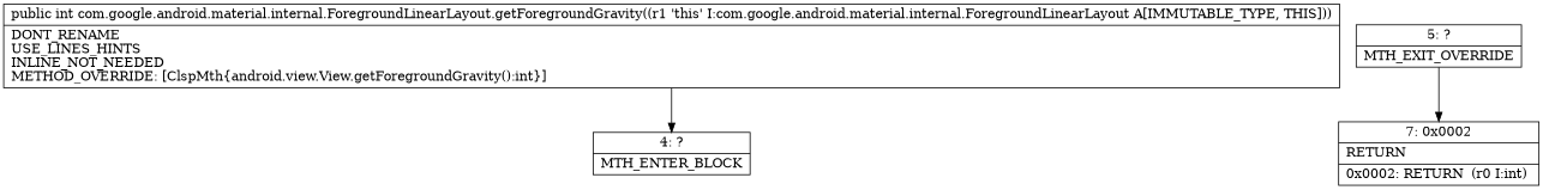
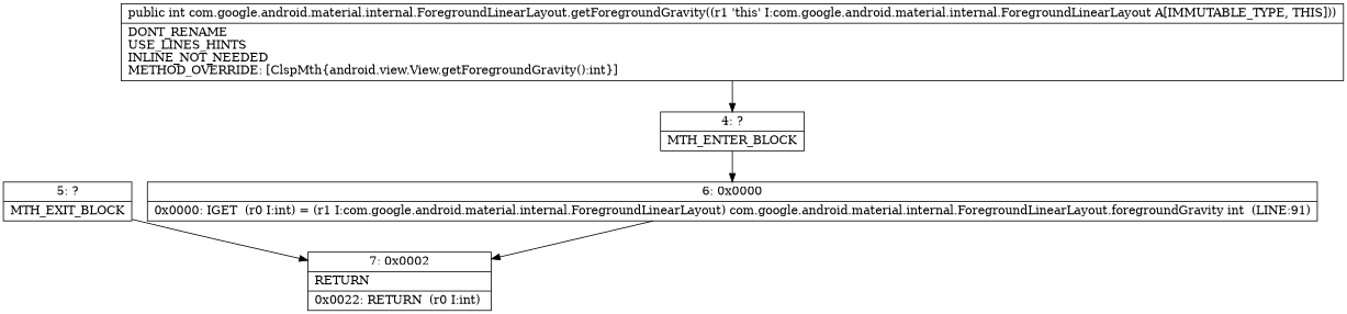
  digraph {
    node [shape=record]
    n1 [label="{4\:\ ?|MTH_ENTER_BLOCK\l}"]
-   n3 [label="{7\:\ 0x0002|RETURN\l|0x0002: RETURN  (r0 I:int) \l}"]
-   n4 [label="{5\:\ ?|MTH_EXIT_OVERRIDE\l}"]
+   n2 [label="{6\:\ 0x0000|0x0000: IGET  (r0 I:int) = (r1 I:com.google.android.material.internal.ForegroundLinearLayout) com.google.android.material.internal.ForegroundLinearLayout.foregroundGravity int  (LINE:91)\l}"]
+   n3 [label="{7\:\ 0x0002|RETURN\l|0x0022: RETURN  (r0 I:int) \l}"]
+   n4 [label="{5\:\ ?|MTH_EXIT_BLOCK\l}"]
    n5 [label="{public int com.google.android.material.internal.ForegroundLinearLayout.getForegroundGravity((r1 'this' I:com.google.android.material.internal.ForegroundLinearLayout A[IMMUTABLE_TYPE, THIS]))  | DONT_RENAME\lUSE_LINES_HINTS\lINLINE_NOT_NEEDED\lMETHOD_OVERRIDE: [ClspMth\{android.view.View.getForegroundGravity():int\}]\l}"]
+   n1 -> n2
+   n2 -> n3
    n4 -> n3
    n5 -> n1
  }
